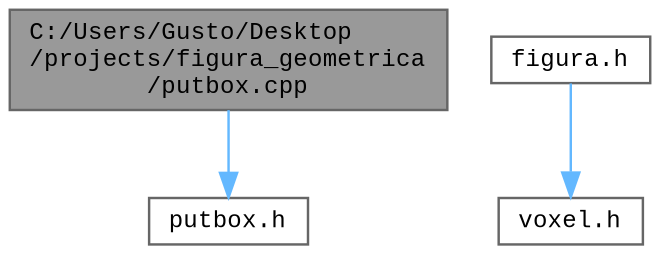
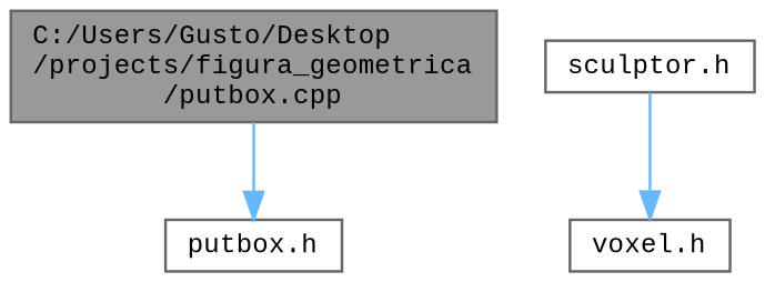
  digraph {
    fontname="Liberation Mono"
    node [color=grey40 fillcolor=white fontname="Liberation Mono" fontsize=10 shape=box style=filled]
    edge [color=steelblue1 fontname="Liberation Mono" fontsize=10 labelfontname=Helvetica labelfontsize=10 style=solid]
    n1 [color=gray40 fillcolor=grey60 fontcolor=black height=0.2 label="C:/Users/Gusto/Desktop\l/projects/figura_geometrica\l/putbox.cpp" width=0.4]
    n2 [height=0.2 label="putbox.h" width=0.4]
-   n3 [height=0.2 label="figura.h" width=0.4]
+   n3 [height=0.2 label="sculptor.h" width=0.4]
    n4 [height=0.2 label="voxel.h" width=0.4]
    n1 -> n2
    n3 -> n4
  }
